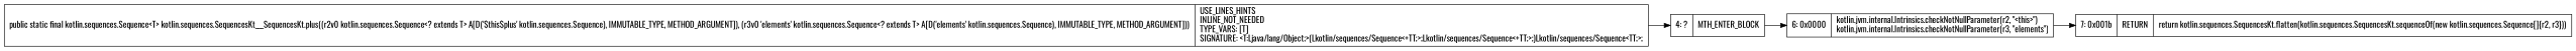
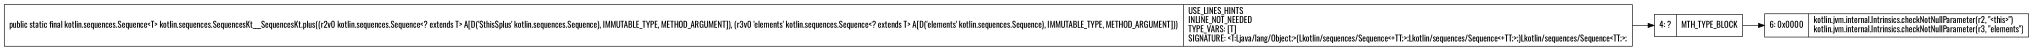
  digraph {
    fontname=Oswald
    rankdir=LR
    node [fontname=Oswald shape=record]
    edge [fontname=Oswald]
-   n1 [label="{4\:\ ?|MTH_ENTER_BLOCK\l}"]
+   n1 [label="{4\:\ ?|MTH_TYPE_BLOCK\l}"]
    n2 [label="{6\:\ 0x0000|kotlin.jvm.internal.Intrinsics.checkNotNullParameter(r2, \"\<this\>\")\lkotlin.jvm.internal.Intrinsics.checkNotNullParameter(r3, \"elements\")\l}"]
-   n3 [label="{7\:\ 0x001b|RETURN\l|return kotlin.sequences.SequencesKt.flatten(kotlin.sequences.SequencesKt.sequenceOf(new kotlin.sequences.Sequence[]\{r2, r3\}))\l}"]
    n4 [label="{public static final kotlin.sequences.Sequence\<T\> kotlin.sequences.SequencesKt___SequencesKt.plus((r2v0 kotlin.sequences.Sequence\<? extends T\> A[D('$this$plus' kotlin.sequences.Sequence), IMMUTABLE_TYPE, METHOD_ARGUMENT]), (r3v0 'elements' kotlin.sequences.Sequence\<? extends T\> A[D('elements' kotlin.sequences.Sequence), IMMUTABLE_TYPE, METHOD_ARGUMENT]))  | USE_LINES_HINTS\lINLINE_NOT_NEEDED\lTYPE_VARS: [T]\lSIGNATURE: \<T:Ljava\/lang\/Object;\>(Lkotlin\/sequences\/Sequence\<+TT;\>;Lkotlin\/sequences\/Sequence\<+TT;\>;)Lkotlin\/sequences\/Sequence\<TT;\>;\l}"]
    n1 -> n2
-   n2 -> n3
    n4 -> n1
  }
